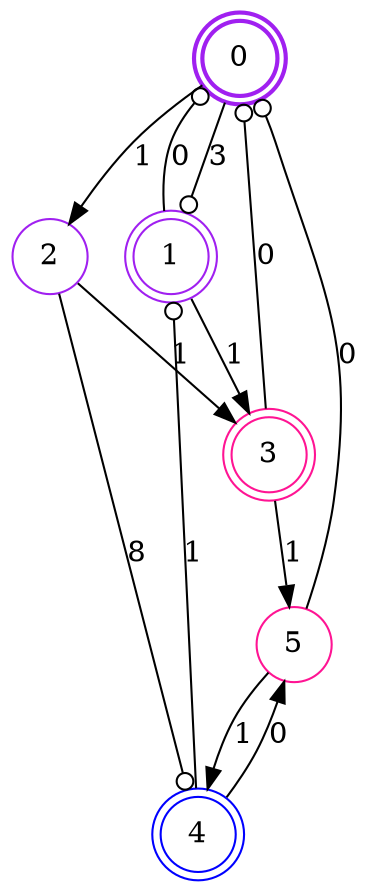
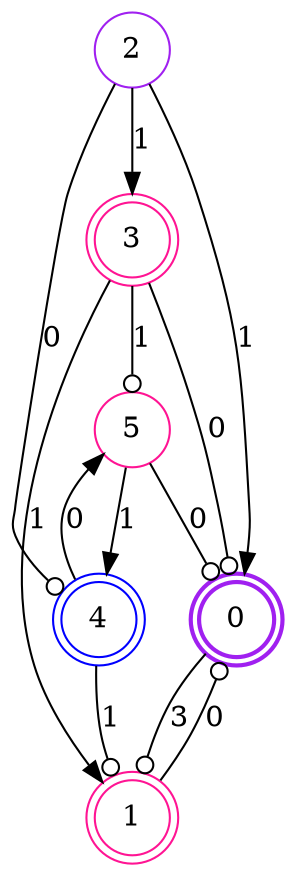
  digraph {
    node [color=purple peripheries=2 shape=circle]
    edge [arrowhead=odot]
    0 [style=bold]
-   1
+   1 [color=deeppink]
    2 [peripheries=""]
    3 [color=deeppink]
    4 [color=blue]
    5 [color=deeppink peripheries=""]
    0 -> 1 [label=3]
-   0 -> 2 [arrowhead=normal label=1]
+   2 -> 0 [arrowhead=normal label=1]
    1 -> 0 [label=0]
-   1 -> 3 [arrowhead=normal label=1]
+   3 -> 1 [arrowhead=normal label=1]
    2 -> 3 [arrowhead=normal label=1]
-   2 -> 4 [label=8]
+   2 -> 4 [label=0]
    3 -> 0 [label=0]
-   3 -> 5 [arrowhead=normal label=1]
+   3 -> 5 [label=1]
    4 -> 1 [label=1]
    4 -> 5 [arrowhead=normal label=0]
    5 -> 0 [label=0]
    5 -> 4 [arrowhead=normal label=1]
  }
